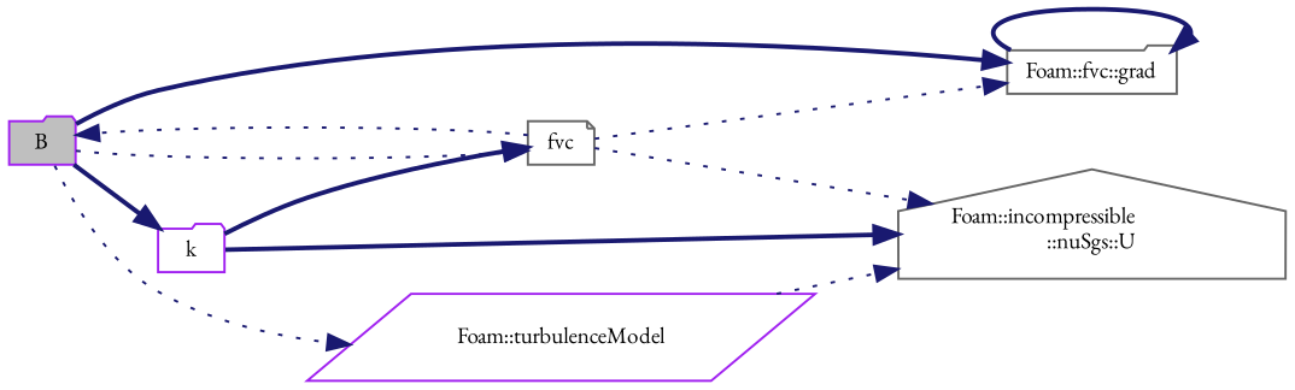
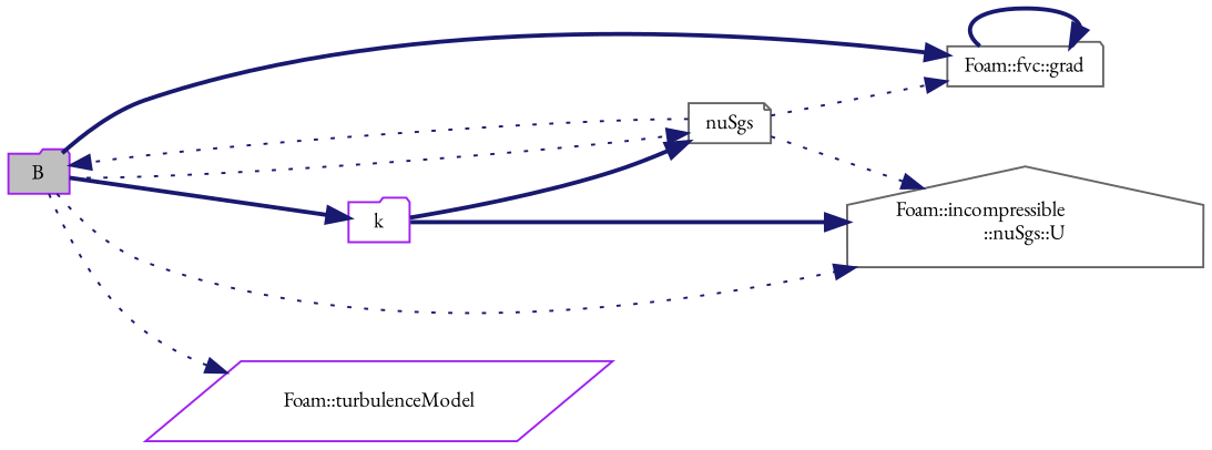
  digraph {
    fontname="EB Garamond"
    rankdir=LR
    node [color=purple fontname="EB Garamond" fontsize=10 shape=folder]
    edge [color=midnightblue fontname="EB Garamond" fontsize=10 labelfontname=FreeSans labelfontsize=10 style=dotted]
    n1 [fillcolor=grey75 fontcolor=black height=0.2 label=B style=filled width=0.4]
    n2 [color=gray40 height=0.2 label="Foam::fvc::grad" width=0.4]
    n3 [height=0.2 label=k width=0.4]
-   n4 [color=gray40 height=0.2 label=fvc shape=note width=0.4]
+   n4 [color=gray40 height=0.2 label=nuSgs shape=note width=0.4]
    n5 [color=gray40 height=0.2 label="Foam::incompressible\l::nuSgs::U" shape=house width=0.4]
    n6 [height=0.2 label="Foam::turbulenceModel" shape=parallelogram width=0.4]
    n1 -> n2 [style=bold]
    n1 -> n3 [style=bold]
    n1 -> n4
-   n6 -> n5
+   n1 -> n5
    n1 -> n6
    n2 -> n2 [style=bold]
    n3 -> n4 [style=bold]
    n3 -> n5 [style=bold]
    n4 -> n1
    n4 -> n2
    n4 -> n5
  }
